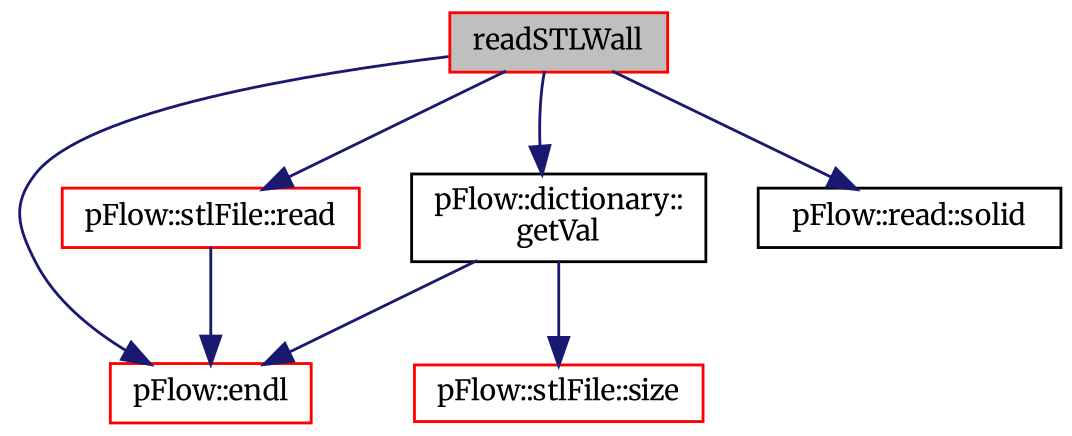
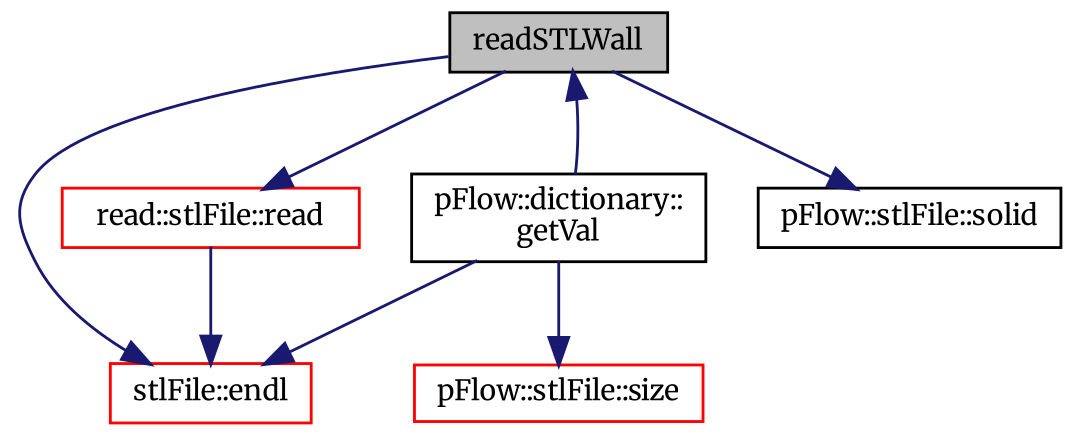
  digraph {
    fontname=Merriweather
    rankdir=TB
    node [color=black fillcolor=white fontname=Merriweather fontsize=10 shape=record style=filled]
    edge [color=midnightblue fontname=Merriweather fontsize=10 labelfontname=Helvetica labelfontsize=10 style=solid]
-   n1 [color=red fillcolor=grey75 fontcolor=black height=0.2 label=readSTLWall width=0.4]
-   n2 [color=red height=0.2 label="pFlow::endl" width=0.4]
+   n1 [fillcolor=grey75 fontcolor=black height=0.2 label=readSTLWall width=0.4]
+   n2 [color=red height=0.2 label="stlFile::endl" width=0.4]
    n3 [height=0.2 label="pFlow::dictionary::\lgetVal" width=0.4]
-   n4 [color=red height=0.2 label="pFlow::stlFile::read" width=0.4]
-   n5 [height=0.2 label="pFlow::read::solid" width=0.4]
+   n4 [color=red height=0.2 label="read::stlFile::read" width=0.4]
+   n5 [height=0.2 label="pFlow::stlFile::solid" width=0.4]
    n6 [color=red height=0.2 label="pFlow::stlFile::size" width=0.4]
    n1 -> n2
-   n1 -> n3
+   n3 -> n1
    n1 -> n4
    n1 -> n5
    n3 -> n2
    n3 -> n6
    n4 -> n2
  }
